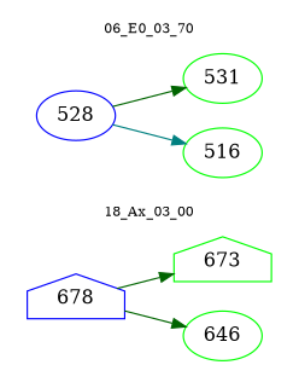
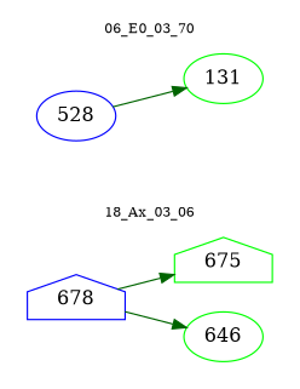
  digraph {
    rankdir=LR
    node [color=green shape=ellipse]
    edge [color=darkgreen]
    n1 [color=blue label=678 shape=house]
    n2 [label=646]
-   n3 [label=673 shape=house]
+   n3 [label=675 shape=house]
    n4 [color=blue label=528]
-   n5 [label=516]
-   n6 [label=531]
+   n6 [label=131]
    subgraph cluster_1 {
      color=white
      fontsize=10
-     label="18_Ax_03_00"
+     label="18_Ax_03_06"
      n1
      n2
      n3
    }
    subgraph cluster_2 {
      color=white
      fontsize=10
      label="06_E0_03_70"
      n4
-     n5
      n6
    }
    n1 -> n2
    n1 -> n3
-   n4 -> n5 [color=teal]
    n4 -> n6
  }
